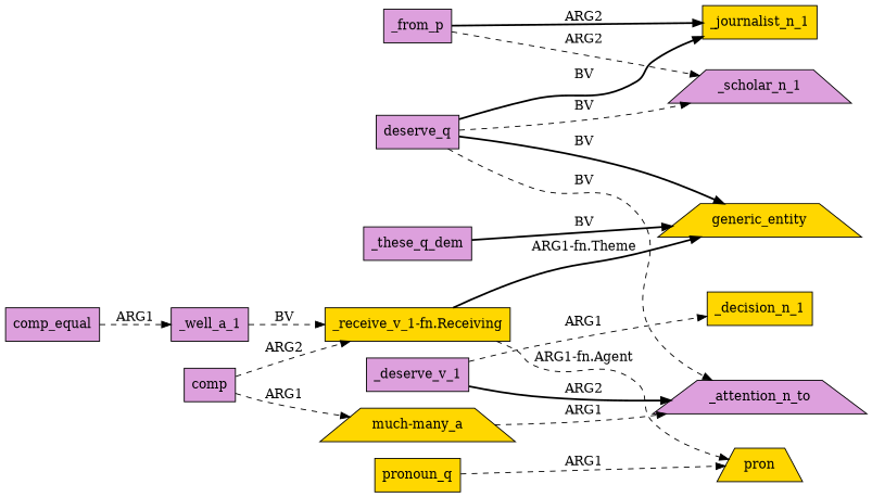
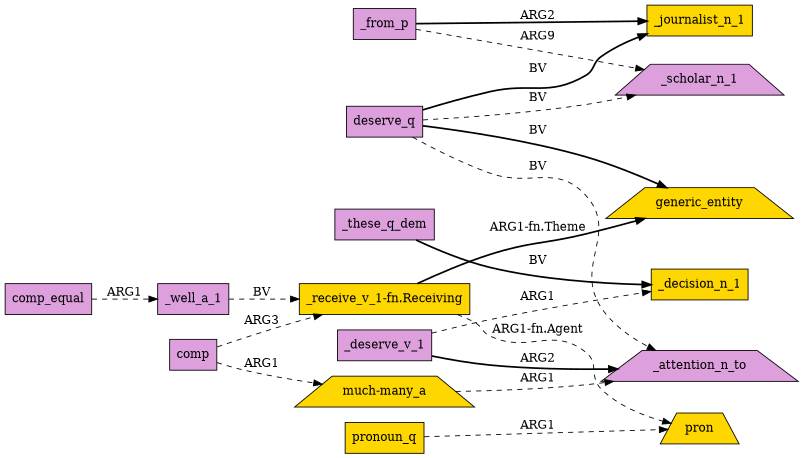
  digraph {
    rankdir=LR
    node [fillcolor=plum shape=box style=filled]
    edge [style=dashed]
    "much-many_a" [fillcolor=gold shape=trapezium]
    _attention_n_to [shape=trapezium]
    _scholar_n_1 [shape=trapezium]
    _from_p
    _journalist_n_1 [fillcolor=gold]
    "_receive_v_1-fn.Receiving" [fillcolor=gold]
    generic_entity [fillcolor=gold shape=trapezium]
    pron [fillcolor=gold shape=trapezium]
    n9 [label=deserve_q]
    _well_a_1
    comp
    _deserve_v_1
    _decision_n_1 [fillcolor=gold]
    _these_q_dem
    comp_equal
    pronoun_q [fillcolor=gold]
    "much-many_a" -> _attention_n_to [label=ARG1]
-   _from_p -> _scholar_n_1 [label=ARG2]
+   _from_p -> _scholar_n_1 [label=ARG9]
    _from_p -> _journalist_n_1 [label=ARG2 style=bold]
    "_receive_v_1-fn.Receiving" -> generic_entity [label="ARG1-fn.Theme" style=bold]
    "_receive_v_1-fn.Receiving" -> pron [label="ARG1-fn.Agent"]
    n9 -> _attention_n_to [label=BV]
    n9 -> _scholar_n_1 [label=BV]
    n9 -> _journalist_n_1 [label=BV style=bold]
    n9 -> generic_entity [label=BV style=bold]
    _well_a_1 -> "_receive_v_1-fn.Receiving" [label=BV]
    comp -> "much-many_a" [label=ARG1]
-   comp -> "_receive_v_1-fn.Receiving" [label=ARG2]
+   comp -> "_receive_v_1-fn.Receiving" [label=ARG3]
    _deserve_v_1 -> _attention_n_to [label=ARG2 style=bold]
    _deserve_v_1 -> _decision_n_1 [label=ARG1]
-   _these_q_dem -> generic_entity [label=BV style=bold]
+   _these_q_dem -> _decision_n_1 [label=BV style=bold]
    comp_equal -> _well_a_1 [label=ARG1]
    pronoun_q -> pron [label=ARG1]
  }
